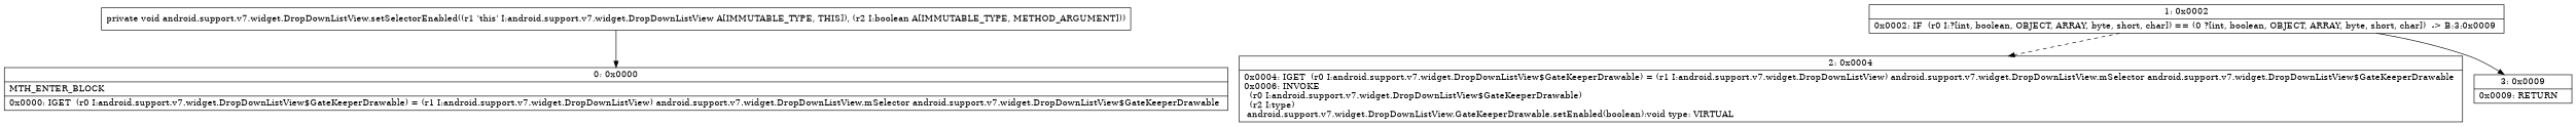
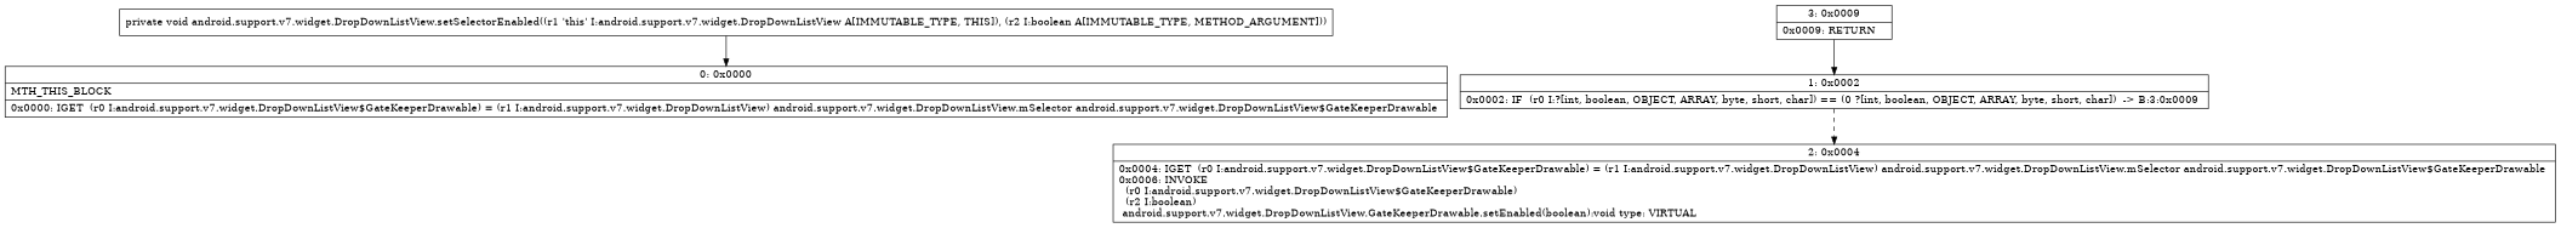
  digraph {
    node [shape=record]
-   n1 [label="{0\:\ 0x0000|MTH_ENTER_BLOCK\l|0x0000: IGET  (r0 I:android.support.v7.widget.DropDownListView$GateKeeperDrawable) = (r1 I:android.support.v7.widget.DropDownListView) android.support.v7.widget.DropDownListView.mSelector android.support.v7.widget.DropDownListView$GateKeeperDrawable \l}"]
+   n1 [label="{0\:\ 0x0000|MTH_THIS_BLOCK\l|0x0000: IGET  (r0 I:android.support.v7.widget.DropDownListView$GateKeeperDrawable) = (r1 I:android.support.v7.widget.DropDownListView) android.support.v7.widget.DropDownListView.mSelector android.support.v7.widget.DropDownListView$GateKeeperDrawable \l}"]
    n2 [label="{1\:\ 0x0002|0x0002: IF  (r0 I:?[int, boolean, OBJECT, ARRAY, byte, short, char]) == (0 ?[int, boolean, OBJECT, ARRAY, byte, short, char])  \-\> B:3:0x0009 \l}"]
-   n3 [label="{2\:\ 0x0004|0x0004: IGET  (r0 I:android.support.v7.widget.DropDownListView$GateKeeperDrawable) = (r1 I:android.support.v7.widget.DropDownListView) android.support.v7.widget.DropDownListView.mSelector android.support.v7.widget.DropDownListView$GateKeeperDrawable \l0x0006: INVOKE  \l  (r0 I:android.support.v7.widget.DropDownListView$GateKeeperDrawable)\l  (r2 I:type)\l android.support.v7.widget.DropDownListView.GateKeeperDrawable.setEnabled(boolean):void type: VIRTUAL \l}"]
+   n3 [label="{2\:\ 0x0004|0x0004: IGET  (r0 I:android.support.v7.widget.DropDownListView$GateKeeperDrawable) = (r1 I:android.support.v7.widget.DropDownListView) android.support.v7.widget.DropDownListView.mSelector android.support.v7.widget.DropDownListView$GateKeeperDrawable \l0x0006: INVOKE  \l  (r0 I:android.support.v7.widget.DropDownListView$GateKeeperDrawable)\l  (r2 I:boolean)\l android.support.v7.widget.DropDownListView.GateKeeperDrawable.setEnabled(boolean):void type: VIRTUAL \l}"]
    n4 [label="{3\:\ 0x0009|0x0009: RETURN   \l}"]
    n5 [label="{private void android.support.v7.widget.DropDownListView.setSelectorEnabled((r1 'this' I:android.support.v7.widget.DropDownListView A[IMMUTABLE_TYPE, THIS]), (r2 I:boolean A[IMMUTABLE_TYPE, METHOD_ARGUMENT])) }"]
    n2 -> n3 [style=dashed]
-   n2 -> n4
+   n4 -> n2
    n5 -> n1
  }
